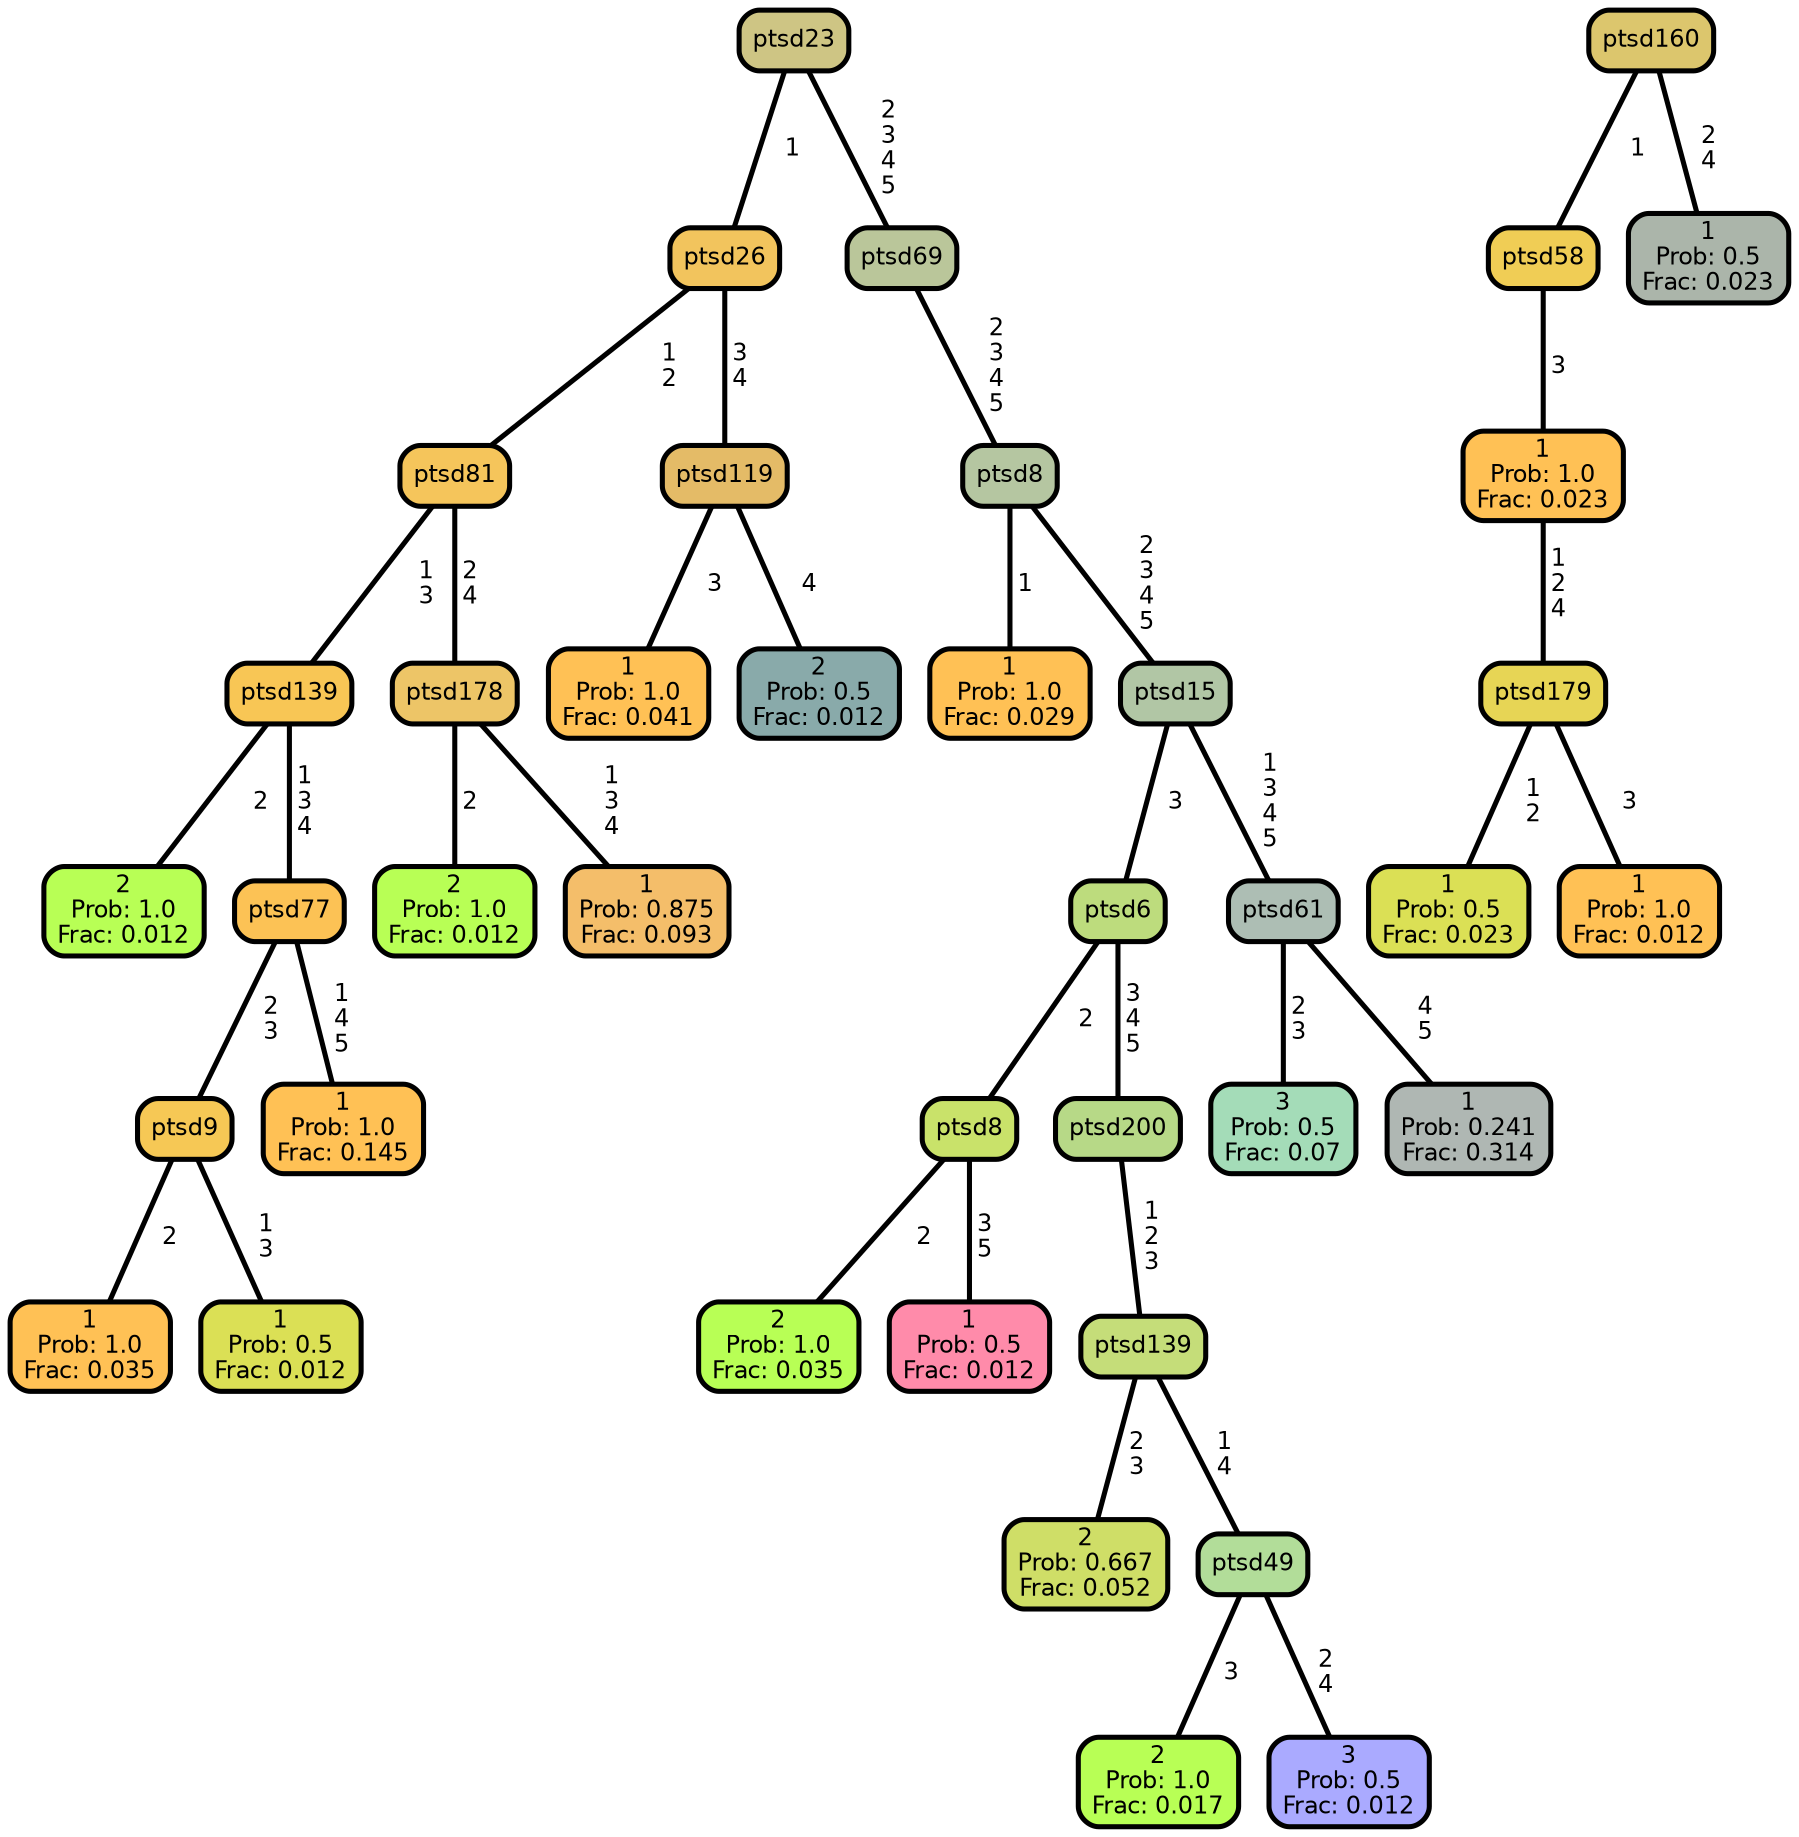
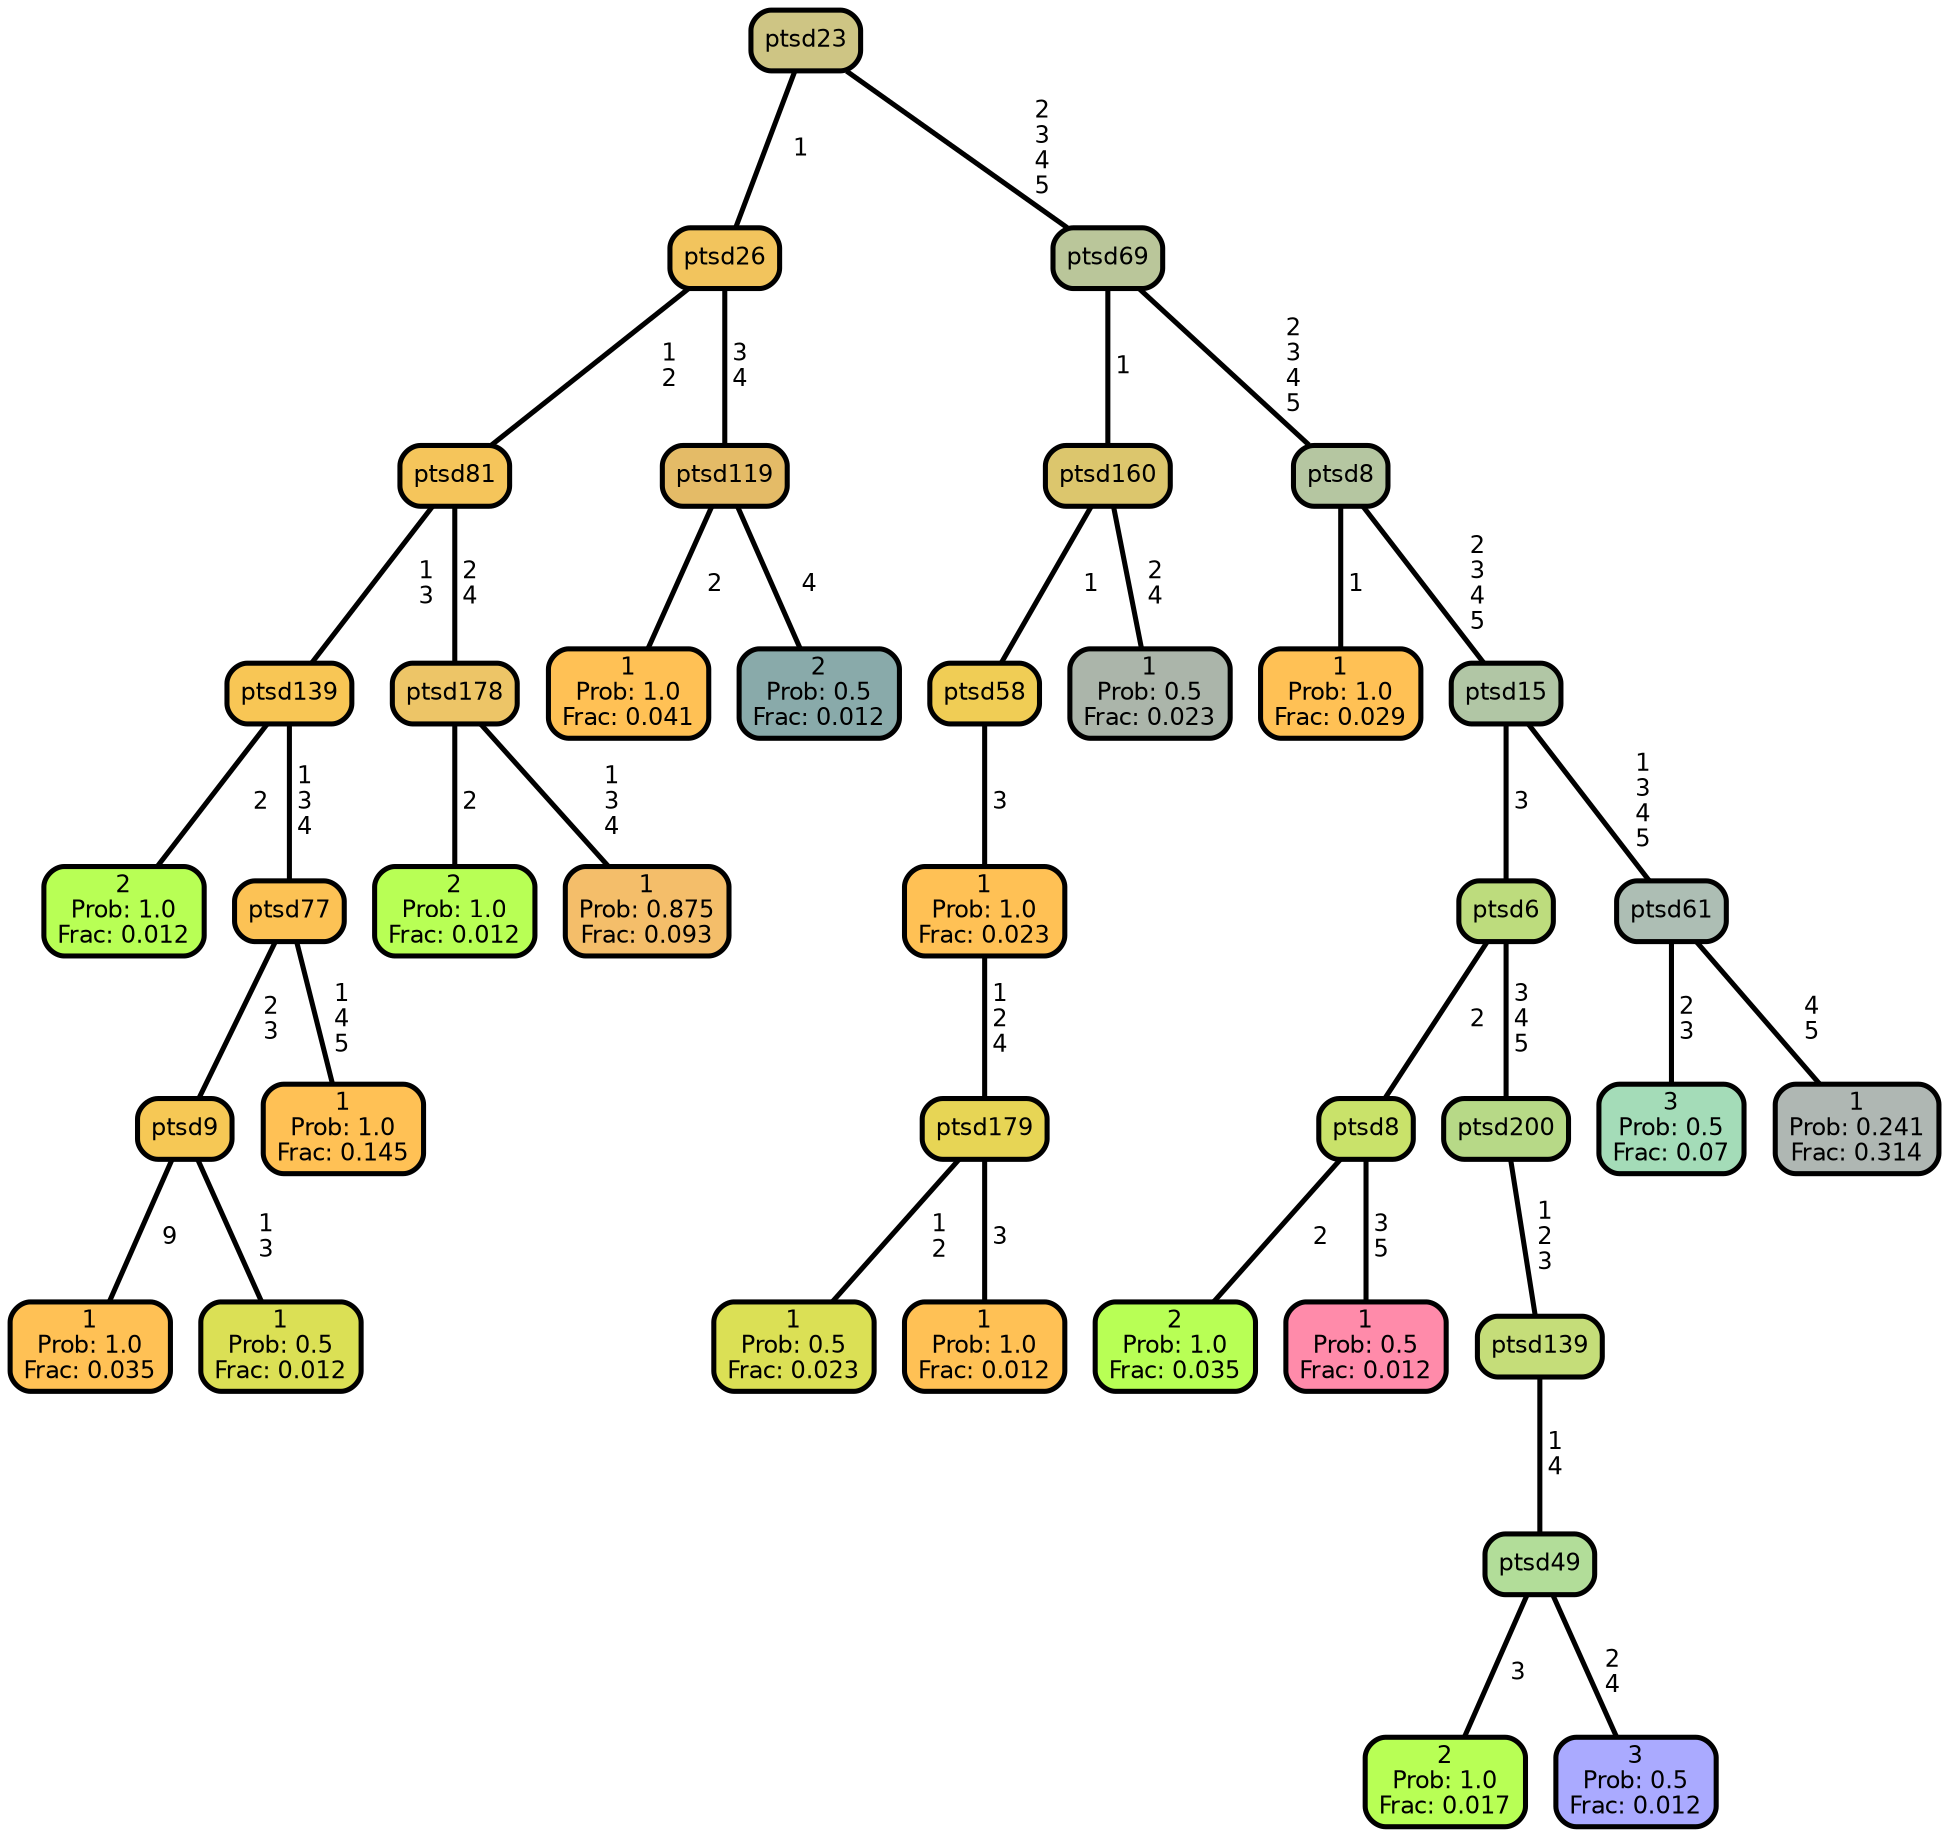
  graph {
    ranksep="0 equally"
    splines=straight
    node [color=black fillcolor="#ffc155" fontcolor=black fontname=helvetica penwidth=3 shape=box style="filled, rounded"]
    edge [color=black fontname=helvetica penwidth=3]
    n1 [fillcolor="#b8ff55" label="2\nProb: 1.0\nFrac: 0.012"]
    n2 [fillcolor="#f8c655" label=ptsd139]
    n3 [fillcolor="#fcc255" label=ptsd77]
    n4 [fillcolor="#f6c855" label=ptsd9]
    n5 [label="1\nProb: 1.0\nFrac: 0.145"]
    n6 [label="1\nProb: 1.0\nFrac: 0.035"]
    n7 [fillcolor="#dbe055" label="1\nProb: 0.5\nFrac: 0.012"]
    n8 [fillcolor="#f5c55b" label=ptsd81]
    n9 [fillcolor="#edc567" label=ptsd178]
    n10 [fillcolor="#b8ff55" label="2\nProb: 1.0\nFrac: 0.012"]
    n11 [fillcolor="#f4be6a" label="1\nProb: 0.875\nFrac: 0.093"]
    n12 [fillcolor="#f2c45d" label=ptsd26]
    n13 [fillcolor="#e4bb67" label=ptsd119]
    n14 [label="1\nProb: 1.0\nFrac: 0.041"]
    n15 [fillcolor="#89aaaa" label="2\nProb: 0.5\nFrac: 0.012"]
    n16 [fillcolor="#cec584" label=ptsd23]
    n17 [fillcolor="#bac69a" label=ptsd69]
    n18 [fillcolor="#dcc66d" label=ptsd160]
    n19 [fillcolor="#b5c6a1" label=ptsd8]
    n20 [label="1\nProb: 1.0\nFrac: 0.023"]
    n21 [fillcolor="#e7d555" label=ptsd179]
    n22 [fillcolor="#f0cd55" label=ptsd58]
    n23 [fillcolor="#dbe055" label="1\nProb: 0.5\nFrac: 0.023"]
    n24 [label="1\nProb: 1.0\nFrac: 0.012"]
    n25 [fillcolor="#abb5aa" label="1\nProb: 0.5\nFrac: 0.023"]
    n26 [label="1\nProb: 1.0\nFrac: 0.029"]
    n27 [fillcolor="#b1c6a5" label=ptsd15]
    n28 [fillcolor="#bddc7d" label=ptsd6]
    n29 [fillcolor="#adbeb4" label=ptsd61]
    n30 [fillcolor="#b8ff55" label="2\nProb: 1.0\nFrac: 0.035"]
    n31 [fillcolor="#c9e26a" label=ptsd8]
    n32 [fillcolor="#ff8baa" label="1\nProb: 0.5\nFrac: 0.012"]
    n33 [fillcolor="#b7d987" label=ptsd200]
    n34 [fillcolor="#c5dd79" label=ptsd139]
-   n35 [fillcolor="#cfde67" label="2\nProb: 0.667\nFrac: 0.052"]
    n36 [fillcolor="#b2dd99" label=ptsd49]
    n37 [fillcolor="#b8ff55" label="2\nProb: 1.0\nFrac: 0.017"]
    n38 [fillcolor="#aaaaff" label="3\nProb: 0.5\nFrac: 0.012"]
    n39 [fillcolor="#a4dcb8" label="3\nProb: 0.5\nFrac: 0.07"]
    n40 [fillcolor="#afb7b3" label="1\nProb: 0.241\nFrac: 0.314"]
    subgraph sub_1 {
      rank=same
    }
    n2 -- n1 [label=" 2"]
    n2 -- n3 [label=" 1\n 3\n 4"]
    n3 -- n4 [label=" 2\n 3"]
    n3 -- n5 [label=" 1\n 4\n 5"]
-   n4 -- n6 [label=" 2"]
+   n4 -- n6 [label=" 9"]
    n4 -- n7 [label=" 1\n 3"]
    n8 -- n2 [label=" 1\n 3"]
    n8 -- n9 [label=" 2\n 4"]
    n9 -- n10 [label=" 2"]
    n9 -- n11 [label=" 1\n 3\n 4"]
    n12 -- n8 [label=" 1\n 2"]
    n12 -- n13 [label=" 3\n 4"]
-   n13 -- n14 [label=" 3"]
+   n13 -- n14 [label=" 2"]
    n13 -- n15 [label=" 4"]
    n16 -- n12 [label=" 1"]
    n16 -- n17 [label=" 2\n 3\n 4\n 5"]
+   n17 -- n18 [label=" 1"]
    n17 -- n19 [label=" 2\n 3\n 4\n 5"]
    n18 -- n22 [label=" 1"]
    n18 -- n25 [label=" 2\n 4"]
    n19 -- n26 [label=" 1"]
    n19 -- n27 [label=" 2\n 3\n 4\n 5"]
    n20 -- n21 [label=" 1\n 2\n 4"]
    n21 -- n23 [label=" 1\n 2"]
    n21 -- n24 [label=" 3"]
    n22 -- n20 [label=" 3"]
    n27 -- n28 [label=" 3"]
    n27 -- n29 [label=" 1\n 3\n 4\n 5"]
    n28 -- n31 [label=" 2"]
    n28 -- n33 [label=" 3\n 4\n 5"]
    n29 -- n39 [label=" 2\n 3"]
    n29 -- n40 [label=" 4\n 5"]
    n31 -- n30 [label=" 2"]
    n31 -- n32 [label=" 3\n 5"]
    n33 -- n34 [label=" 1\n 2\n 3"]
-   n34 -- n35 [label=" 2\n 3"]
    n34 -- n36 [label=" 1\n 4"]
    n36 -- n37 [label=" 3"]
    n36 -- n38 [label=" 2\n 4"]
  }
